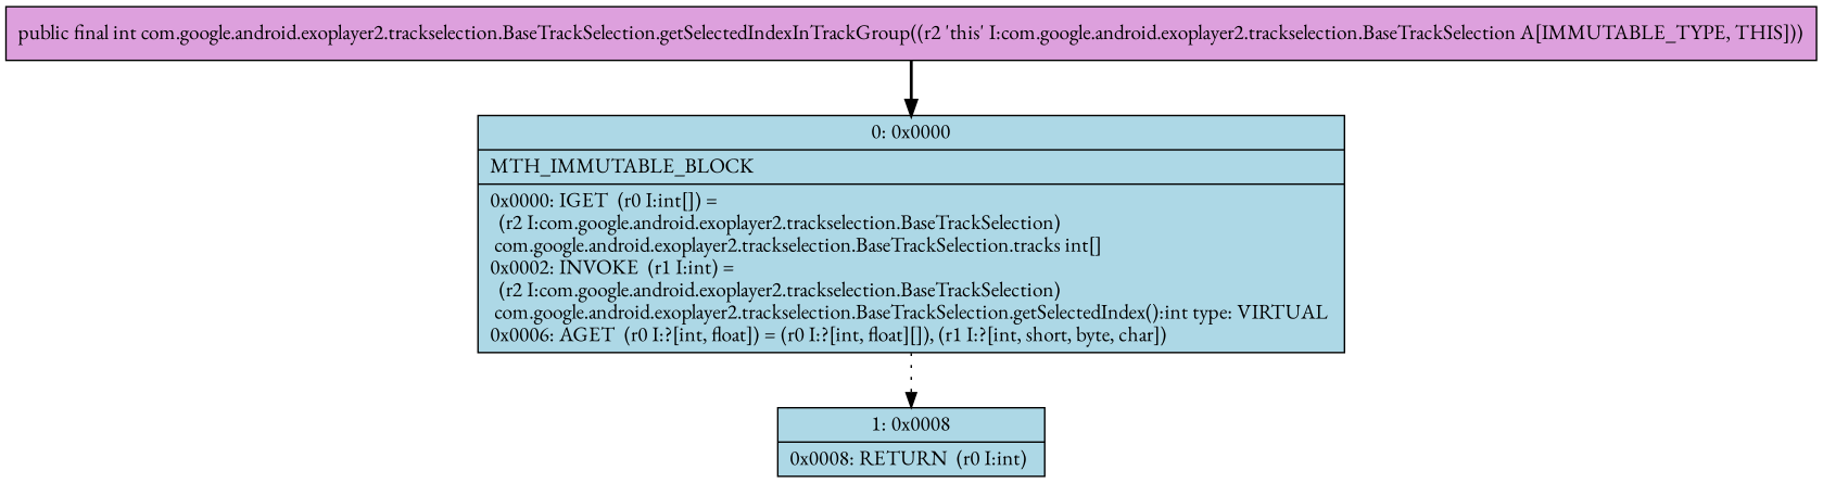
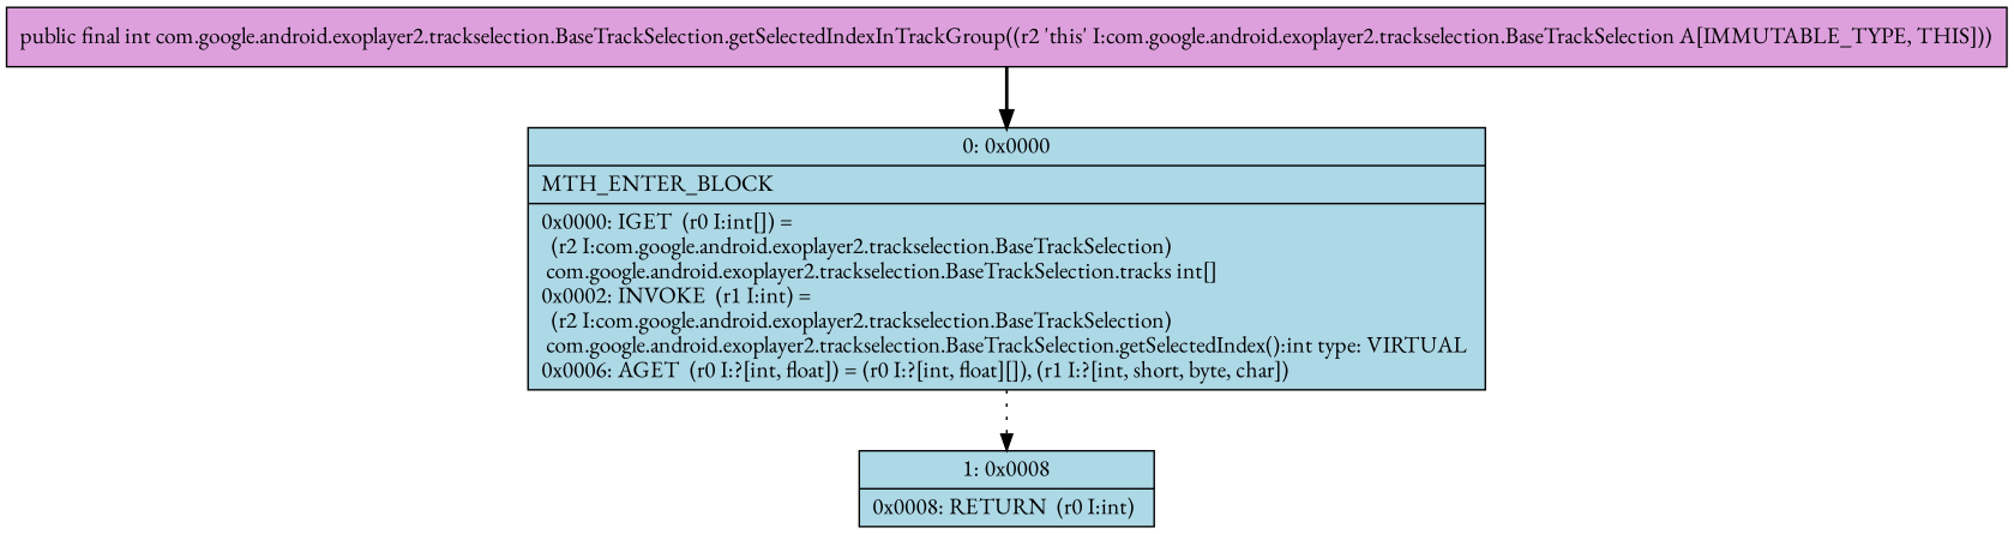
  digraph {
    fontname="EB Garamond"
    node [shape=record style=filled fillcolor=lightblue fontname="EB Garamond"]
    edge [fontname="EB Garamond"]
-   n1 [label="{0\:\ 0x0000|MTH_IMMUTABLE_BLOCK\l|0x0000: IGET  (r0 I:int[]) = \l  (r2 I:com.google.android.exoplayer2.trackselection.BaseTrackSelection)\l com.google.android.exoplayer2.trackselection.BaseTrackSelection.tracks int[] \l0x0002: INVOKE  (r1 I:int) = \l  (r2 I:com.google.android.exoplayer2.trackselection.BaseTrackSelection)\l com.google.android.exoplayer2.trackselection.BaseTrackSelection.getSelectedIndex():int type: VIRTUAL \l0x0006: AGET  (r0 I:?[int, float]) = (r0 I:?[int, float][]), (r1 I:?[int, short, byte, char]) \l}"]
+   n1 [label="{0\:\ 0x0000|MTH_ENTER_BLOCK\l|0x0000: IGET  (r0 I:int[]) = \l  (r2 I:com.google.android.exoplayer2.trackselection.BaseTrackSelection)\l com.google.android.exoplayer2.trackselection.BaseTrackSelection.tracks int[] \l0x0002: INVOKE  (r1 I:int) = \l  (r2 I:com.google.android.exoplayer2.trackselection.BaseTrackSelection)\l com.google.android.exoplayer2.trackselection.BaseTrackSelection.getSelectedIndex():int type: VIRTUAL \l0x0006: AGET  (r0 I:?[int, float]) = (r0 I:?[int, float][]), (r1 I:?[int, short, byte, char]) \l}"]
    n2 [label="{1\:\ 0x0008|0x0008: RETURN  (r0 I:int) \l}"]
    n3 [label="{public final int com.google.android.exoplayer2.trackselection.BaseTrackSelection.getSelectedIndexInTrackGroup((r2 'this' I:com.google.android.exoplayer2.trackselection.BaseTrackSelection A[IMMUTABLE_TYPE, THIS])) }" fillcolor=plum]
    n1 -> n2 [style=dotted]
    n3 -> n1 [style=bold]
  }
